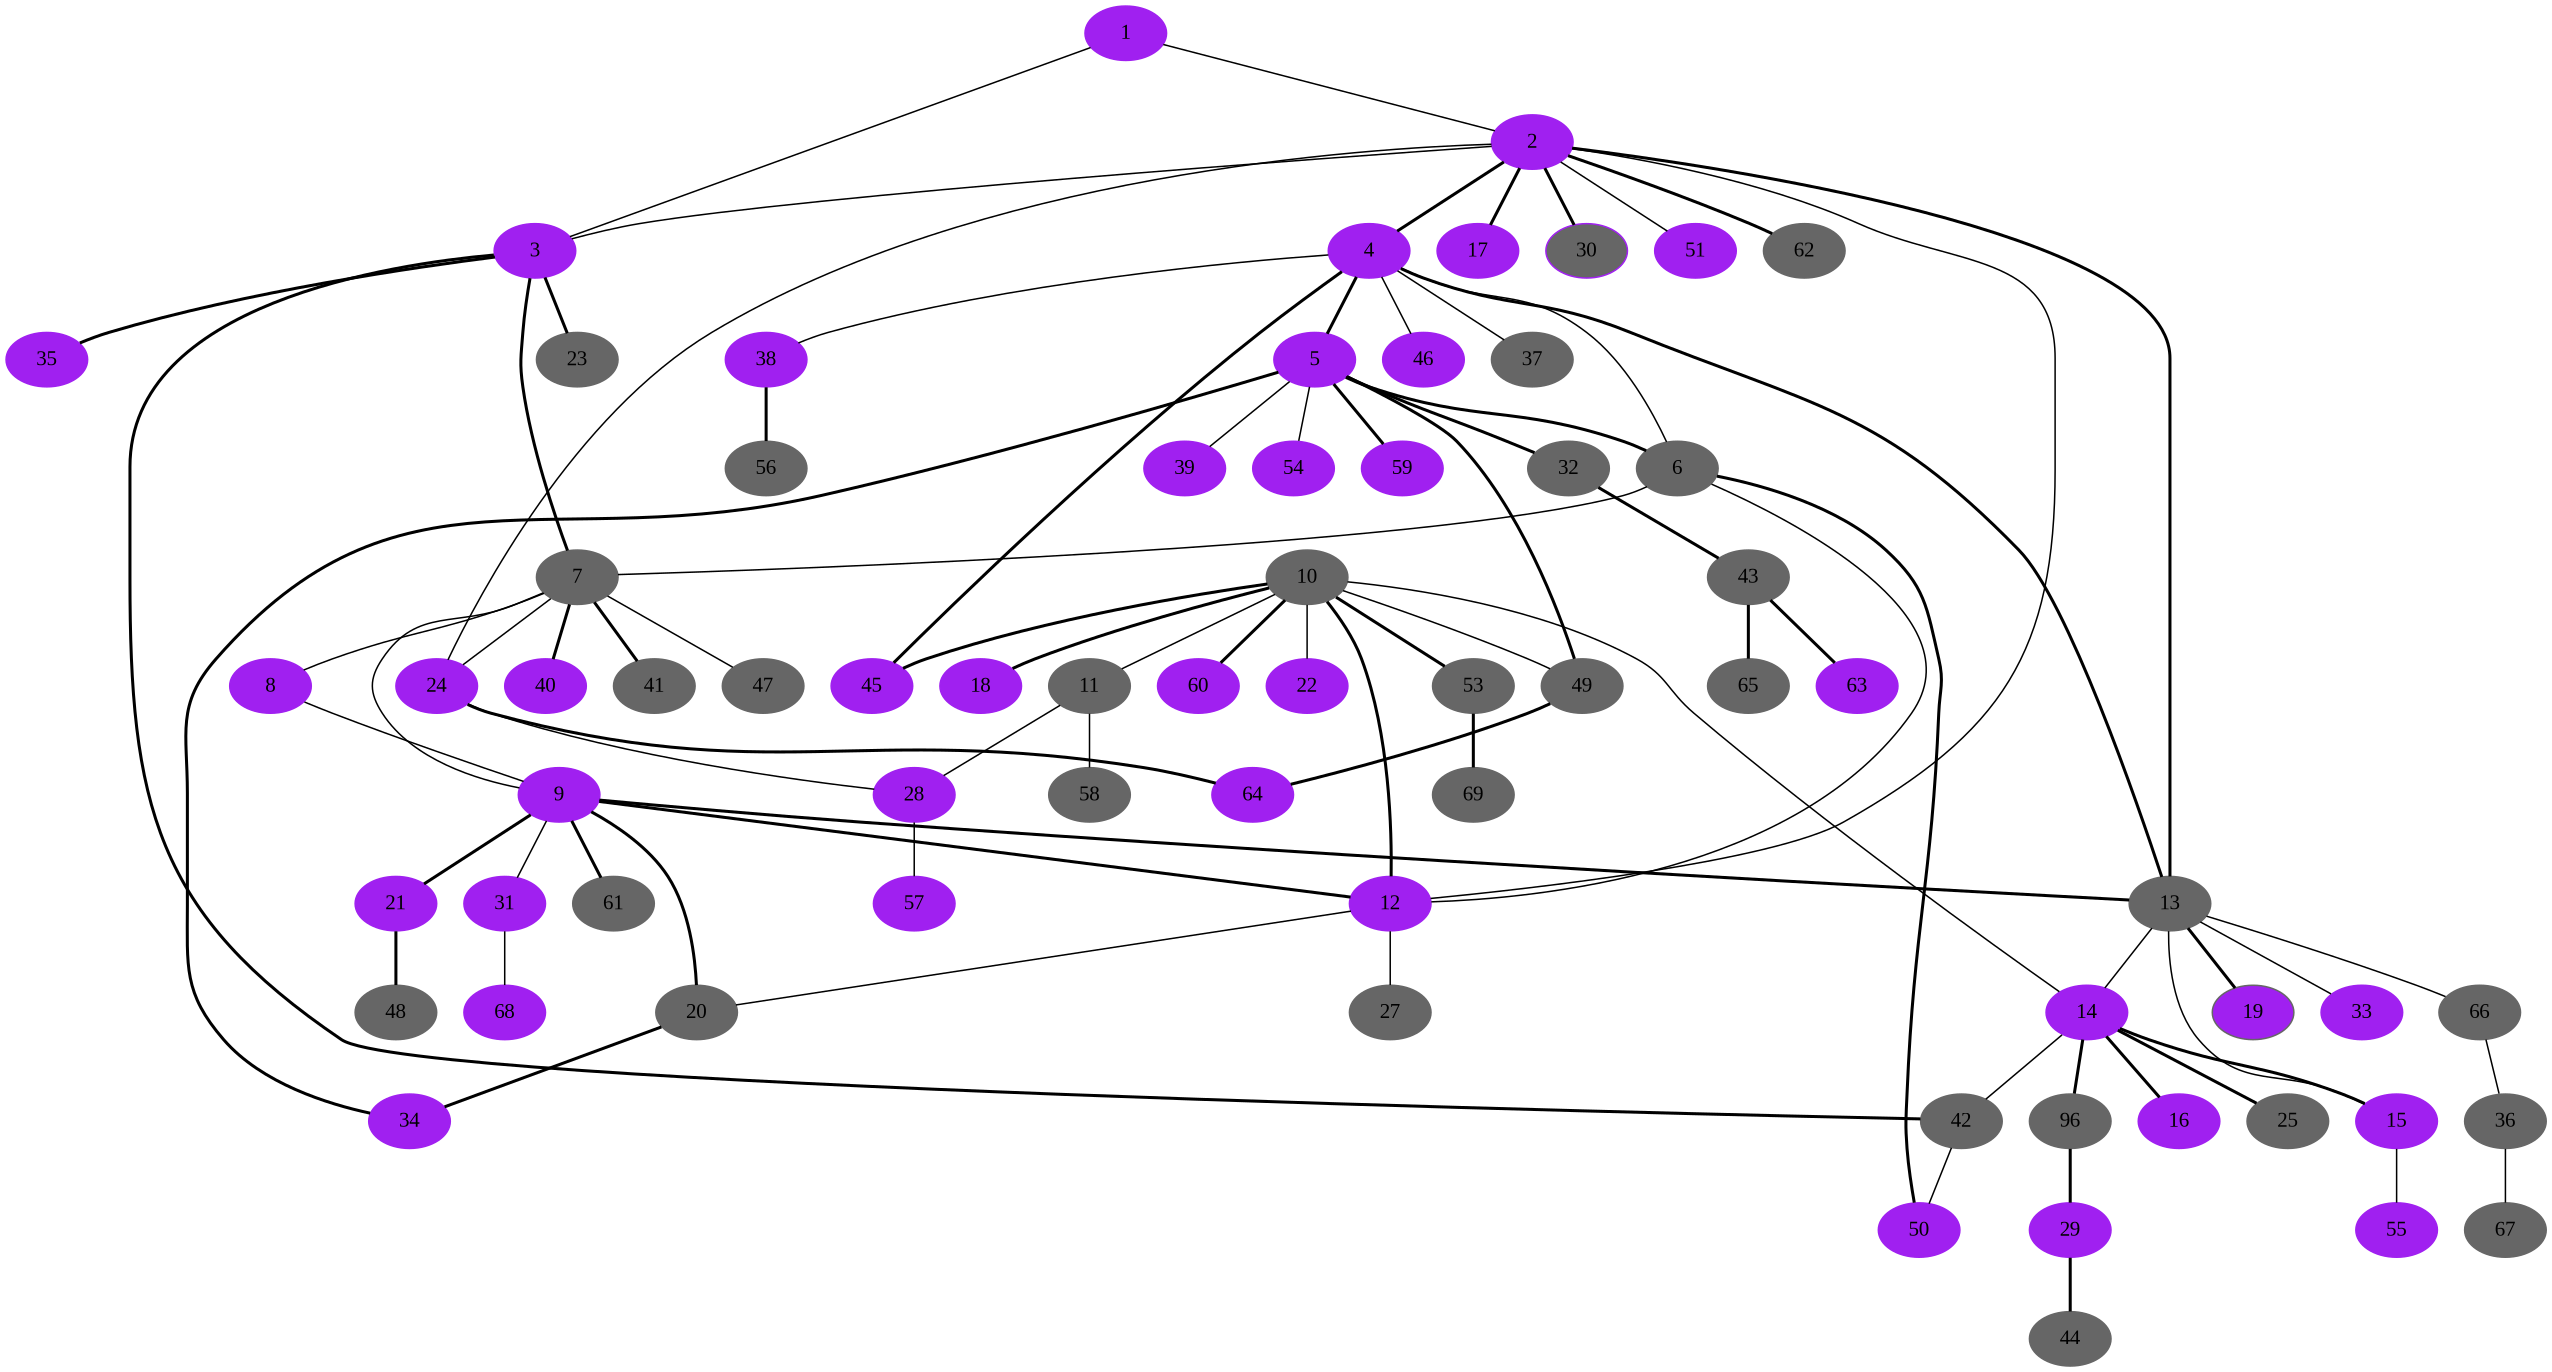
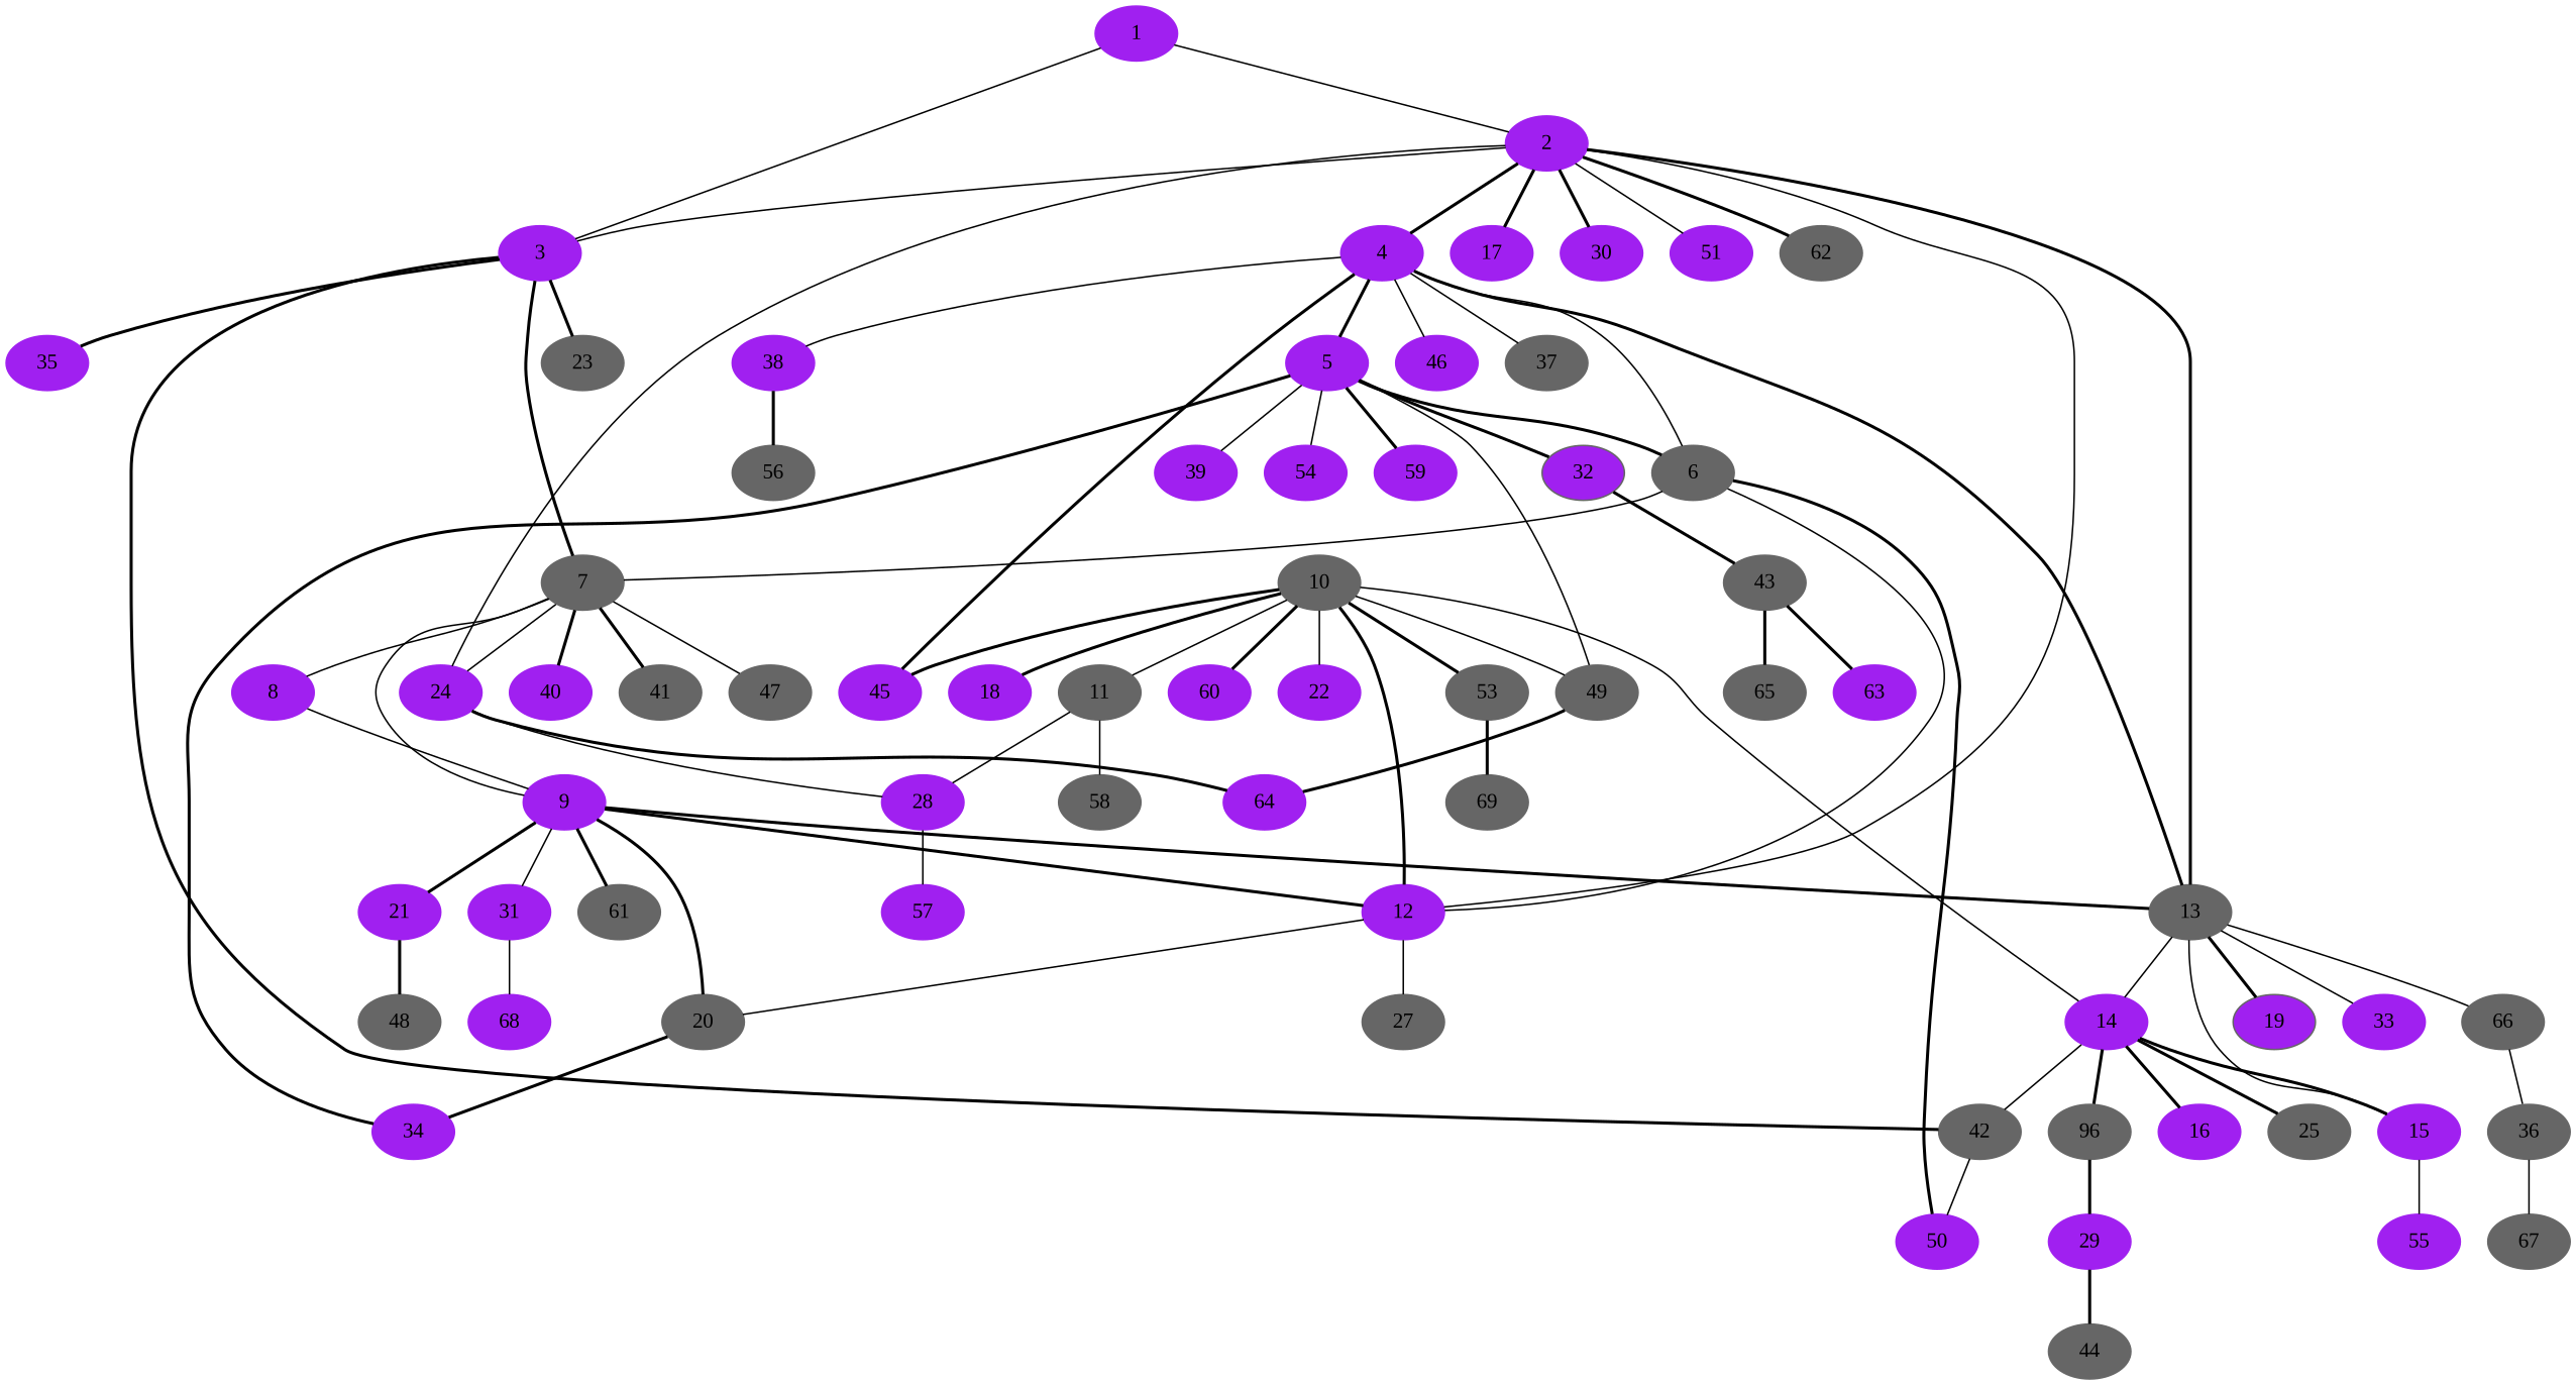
  graph {
    fontname="Liberation Serif"
    node [color=purple fontname="Liberation Serif" style=filled]
    edge [fontname="Liberation Serif" style=bold]
    1
    2
    3
    4
    12
    13 [color=gray40]
    17
    24
-   30 [fillcolor=gray40]
+   30
    51
    62 [color=gray40]
    7 [color=gray40]
    23 [color=gray40]
    35
    42 [color=gray40]
    5
    6 [color=gray40]
    37 [color=gray40]
    38
    45
    46
    20 [color=gray40]
    27 [color=gray40]
    14
    15
    19 [color=gray40 fillcolor=purple]
    33
    66 [color=gray40]
    28
    64
    8
    9
    40
    41 [color=gray40]
    47 [color=gray40]
    50
-   32 [color=gray40]
+   32 [color=gray40 fillcolor=purple]
    34
    39
    49 [color=gray40]
    54
    59
    56 [color=gray40]
    43 [color=gray40]
    21
    31
    61 [color=gray40]
    48 [color=gray40]
    68
    10 [color=gray40]
    11 [color=gray40]
    18
    22
    53 [color=gray40]
    60
    58 [color=gray40]
    16
    25 [color=gray40]
    n59 [color=gray40 label=96]
    69 [color=gray40]
    57
    55
    36 [color=gray40]
    29
    67 [color=gray40]
    44 [color=gray40]
    63
    65 [color=gray40]
    1 -- 2 [style=solid]
    1 -- 3 [style=solid]
    2 -- 3 [style=solid]
    2 -- 4
    2 -- 12 [style=solid]
    2 -- 13
    2 -- 17
    2 -- 24 [style=solid]
    2 -- 30
    2 -- 51 [style=solid]
    2 -- 62
    3 -- 7
    3 -- 23
    3 -- 35
    3 -- 42
    4 -- 13
    4 -- 5
    4 -- 6 [style=solid]
    4 -- 37 [style=solid]
    4 -- 38 [style=solid]
    4 -- 45
    4 -- 46 [style=solid]
    12 -- 20 [style=solid]
    12 -- 27 [style=solid]
    13 -- 14 [style=solid]
    13 -- 15 [style=solid]
    13 -- 19
    13 -- 33 [style=solid]
    13 -- 66 [style=solid]
    24 -- 28 [style=solid]
    24 -- 64
    7 -- 24 [style=solid]
    7 -- 8 [style=solid]
    7 -- 9 [style=solid]
    7 -- 40
    7 -- 41
    7 -- 47 [style=solid]
    42 -- 50 [style=solid]
    5 -- 6
    5 -- 32
    5 -- 34
    5 -- 39 [style=solid]
-   5 -- 49
+   5 -- 49 [style=solid]
    5 -- 54 [style=solid]
    5 -- 59
    6 -- 12 [style=solid]
    6 -- 7 [style=solid]
    6 -- 50
    38 -- 56
    20 -- 34
    14 -- 42 [style=solid]
    14 -- 15
    14 -- 16
    14 -- 25
    14 -- n59
    15 -- 55 [style=solid]
    66 -- 36 [style=solid]
    28 -- 57 [style=solid]
    8 -- 9 [style=solid]
    9 -- 12
    9 -- 13
    9 -- 20
    9 -- 21
    9 -- 31 [style=solid]
    9 -- 61
    32 -- 43
    49 -- 64
    43 -- 63
    43 -- 65
    21 -- 48
    31 -- 68 [style=solid]
    10 -- 12
    10 -- 45
    10 -- 14 [style=solid]
    10 -- 49 [style=solid]
    10 -- 11 [style=solid]
    10 -- 18
    10 -- 22 [style=solid]
    10 -- 53
    10 -- 60
    11 -- 28 [style=solid]
    11 -- 58 [style=solid]
    53 -- 69
    n59 -- 29
    36 -- 67 [style=solid]
    29 -- 44
  }
